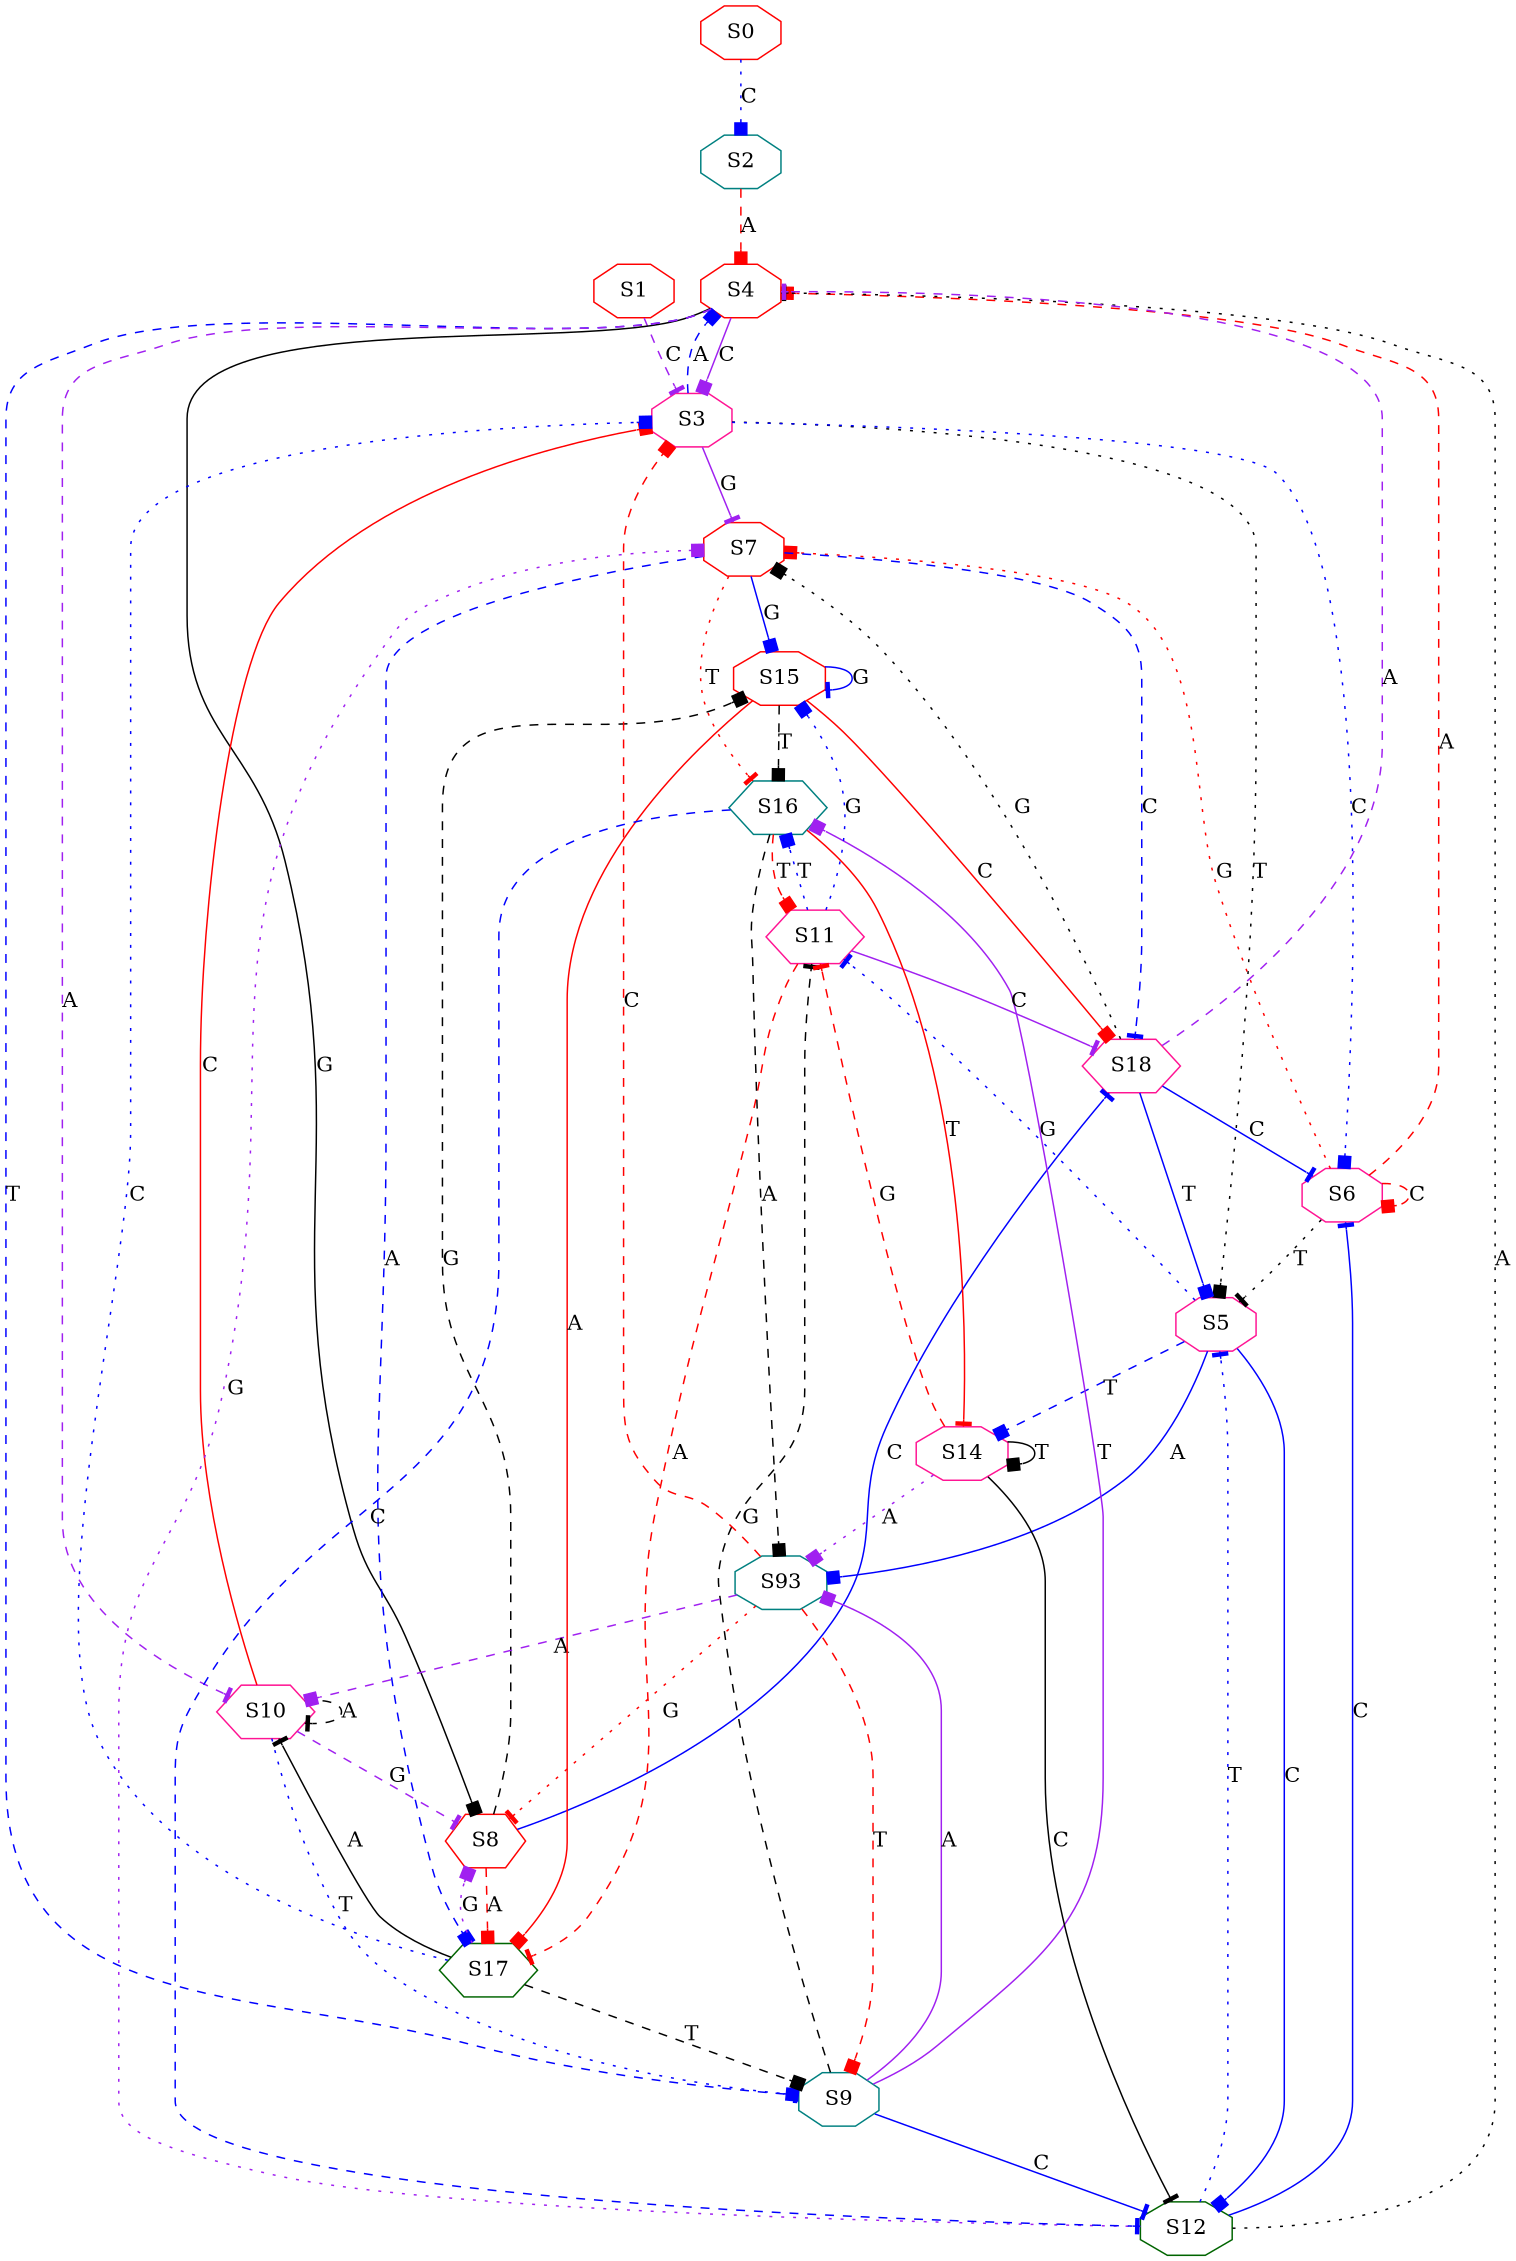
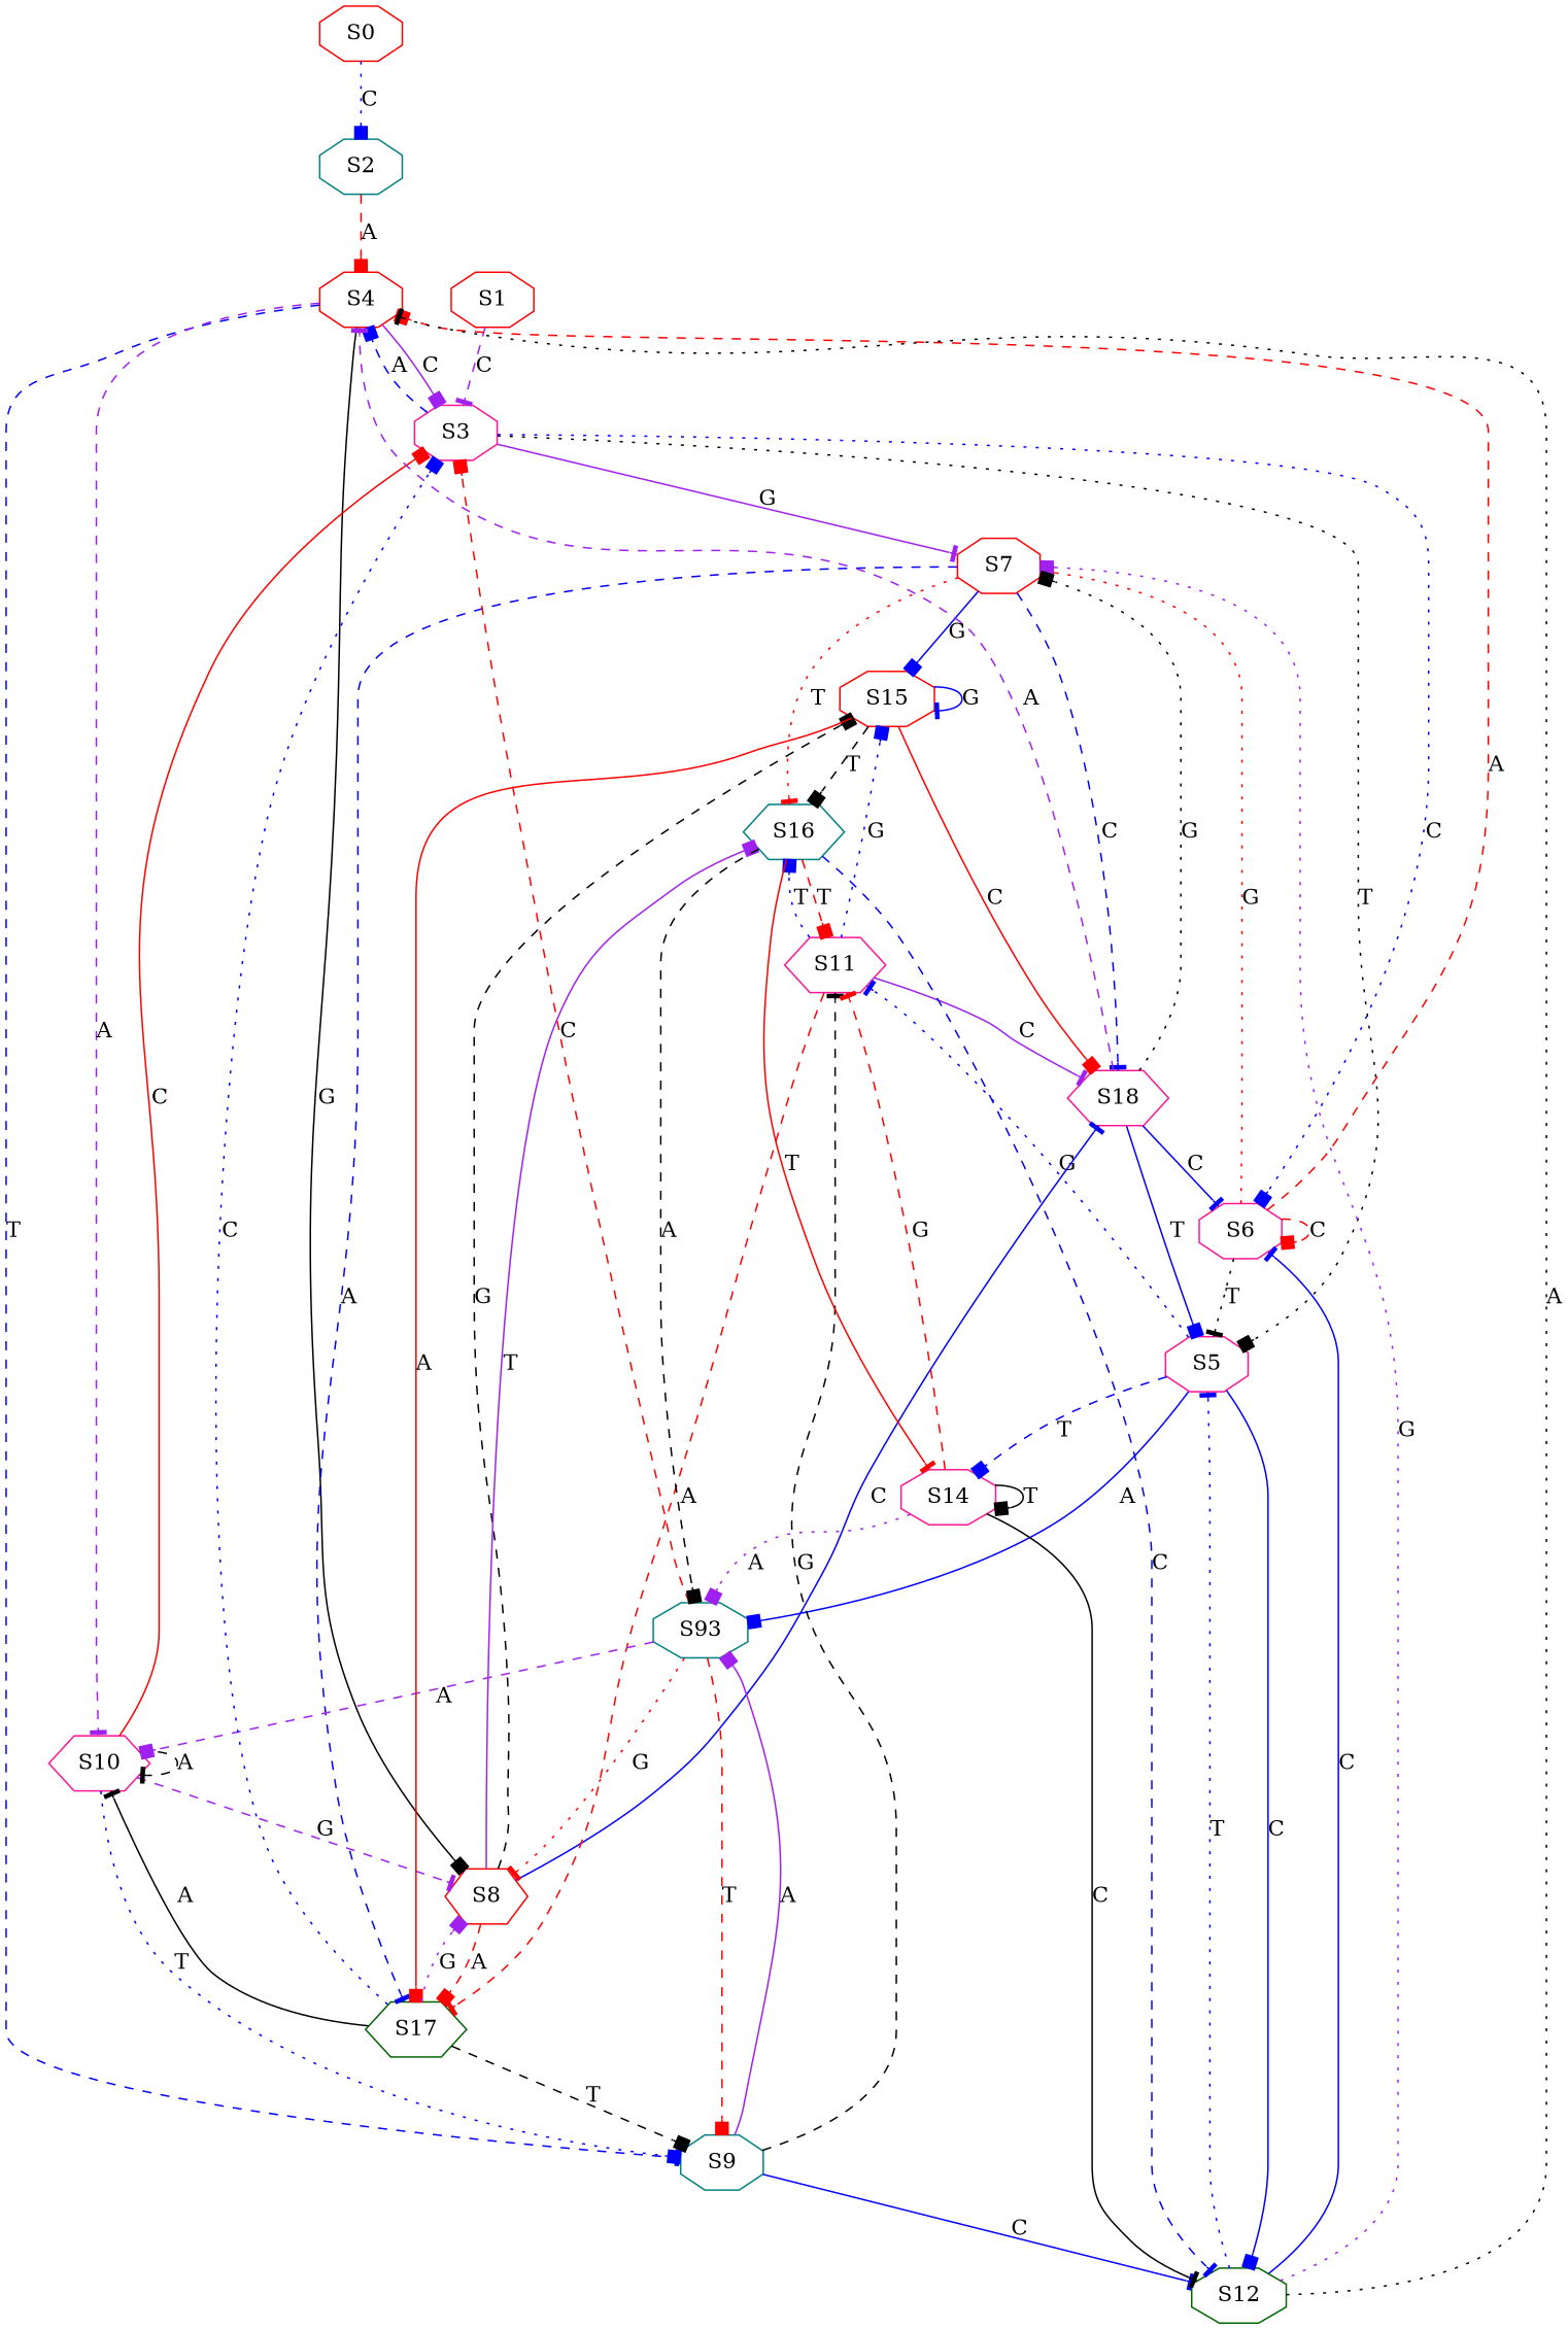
  strict digraph {
    node [color=deeppink shape=octagon]
    edge [arrowhead=box color=blue style=dashed]
    S0 [color=red]
    S2 [color=teal]
    S1 [color=red]
    S3
    S4 [color=red]
    S5
    S6
    S7 [color=red]
    S8 [color=red shape=hexagon]
    S9 [color=teal]
    S10 [shape=hexagon]
    S11 [shape=hexagon]
    S12 [color=darkgreen]
    n14 [color=teal label=S93]
    S14
    S15 [color=red]
    S16 [color=teal shape=hexagon]
    S17 [color=darkgreen shape=hexagon]
    S18 [shape=hexagon]
    S0 -> S2 [label=C style=dotted]
    S2 -> S4 [color=red label=A]
    S1 -> S3 [arrowhead=tee color=purple label=C]
    S3 -> S4 [label=A]
    S3 -> S5 [color=black label=T style=dotted]
    S3 -> S6 [label=C style=dotted]
    S3 -> S7 [arrowhead=tee color=purple label=G style=solid]
    S4 -> S3 [color=purple label=C style=solid]
    S4 -> S8 [color=black label=G style=solid]
    S4 -> S9 [arrowhead=tee label=T]
    S4 -> S10 [arrowhead=tee color=purple label=A]
    S5 -> S11 [arrowhead=tee label=G style=dotted]
    S5 -> S12 [label=C style=solid]
    S5 -> n14 [label=A style=solid]
    S5 -> S14 [label=T]
    S6 -> S4 [color=red label=A]
    S6 -> S5 [arrowhead=tee color=black label=T style=dotted]
    S6 -> S6 [color=red label=C]
    S6 -> S7 [color=red label=G style=dotted]
    S7 -> S15 [label=G style=solid]
    S7 -> S16 [arrowhead=tee color=red label=T style=dotted]
-   S7 -> S17 [label=A]
+   S7 -> S17 [arrowhead=tee label=A]
    S7 -> S18 [arrowhead=tee label=C]
    S8 -> S15 [color=black label=G]
-   S9 -> S16 [color=purple label=T style=solid]
+   S8 -> S16 [color=purple label=T style=solid]
    S8 -> S17 [color=red label=A]
    S8 -> S18 [arrowhead=tee label=C style=solid]
    S9 -> S11 [arrowhead=tee color=black label=G]
    S9 -> S12 [arrowhead=tee label=C style=solid]
    S9 -> n14 [color=purple label=A style=solid]
    S10 -> S3 [color=red label=C style=solid]
    S10 -> S8 [arrowhead=tee color=purple label=G]
    S10 -> S9 [label=T style=dotted]
    S10 -> S10 [arrowhead=tee color=black label=A]
    S11 -> S15 [label=G style=dotted]
    S11 -> S16 [label=T style=dotted]
    S11 -> S17 [arrowhead=tee color=red label=A]
    S11 -> S18 [arrowhead=tee color=purple label=C style=solid]
    S12 -> S4 [arrowhead=tee color=black label=A style=dotted]
    S12 -> S5 [arrowhead=tee label=T style=dotted]
    S12 -> S6 [arrowhead=tee label=C style=solid]
    S12 -> S7 [color=purple label=G style=dotted]
    n14 -> S3 [color=red label=C]
    n14 -> S8 [arrowhead=tee color=red label=G style=dotted]
    n14 -> S9 [color=red label=T]
    n14 -> S10 [color=purple label=A]
    S14 -> S11 [arrowhead=tee color=red label=G]
    S14 -> S12 [arrowhead=tee color=black label=C style=solid]
    S14 -> n14 [color=purple label=A style=dotted]
    S14 -> S14 [color=black label=T style=solid]
    S15 -> S15 [arrowhead=tee label=G style=solid]
    S15 -> S16 [color=black label=T]
    S15 -> S17 [color=red label=A style=solid]
    S15 -> S18 [color=red label=C style=solid]
    S16 -> S11 [color=red label=T]
    S16 -> S12 [arrowhead=tee label=C]
    S16 -> n14 [color=black label=A]
    S16 -> S14 [arrowhead=tee color=red label=T style=solid]
    S17 -> S3 [label=C style=dotted]
    S17 -> S8 [color=purple label=G style=dotted]
    S17 -> S9 [color=black label=T]
    S17 -> S10 [arrowhead=tee color=black label=A style=solid]
    S18 -> S4 [arrowhead=tee color=purple label=A]
    S18 -> S5 [label=T style=solid]
    S18 -> S6 [arrowhead=tee label=C style=solid]
    S18 -> S7 [color=black label=G style=dotted]
  }
